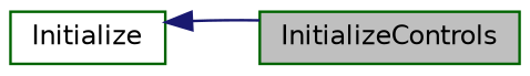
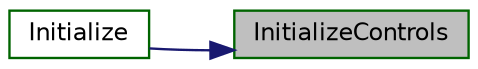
  digraph {
    rankdir=RL
    node [color=darkgreen fontname=Helvetica fontsize=10 shape=record style=filled]
    n1 [fillcolor=grey75 fontcolor=black height=0.2 label=InitializeControls width=0.4]
    n2 [fillcolor=white height=0.2 label=Initialize width=0.4]
-   n2 -> n1 [color=midnightblue dir=back fontname=Helvetica fontsize=10 labelfontname=Helvetica labelfontsize=10 style=solid]
+   n1 -> n2 [color=midnightblue dir=back fontname=Helvetica fontsize=10 labelfontname=Helvetica labelfontsize=10 style=solid]
  }
